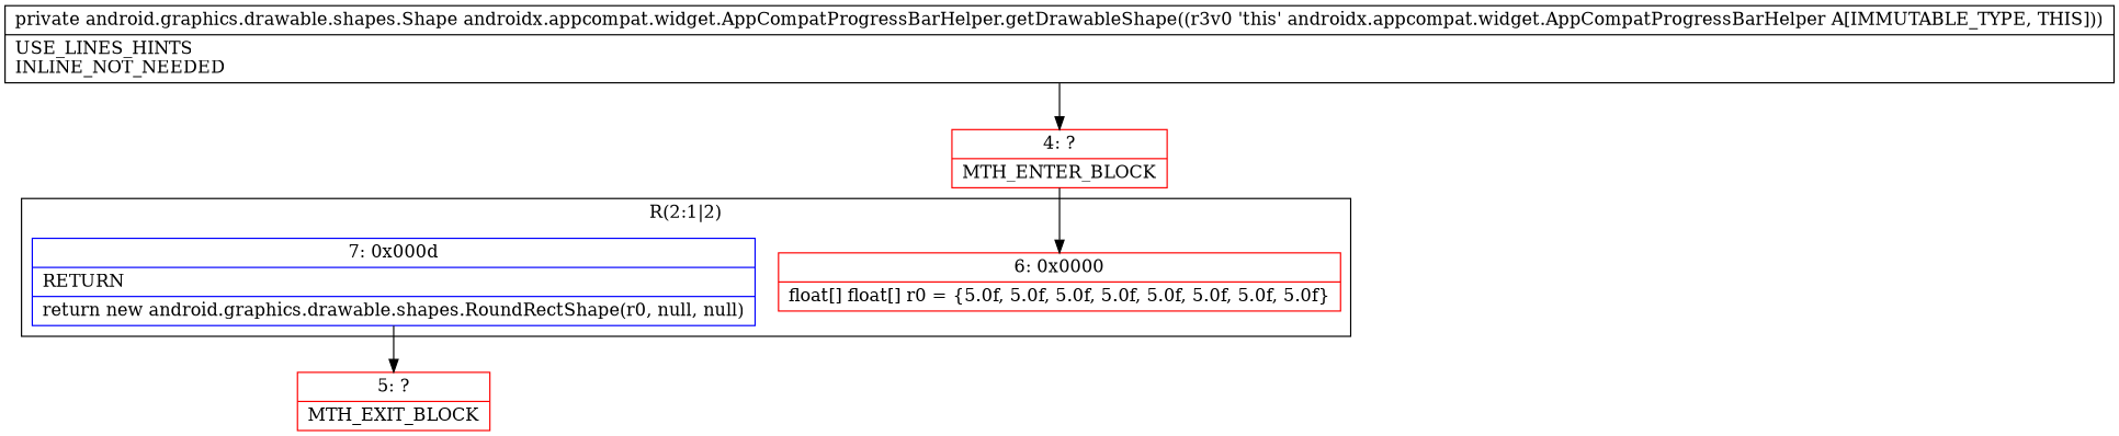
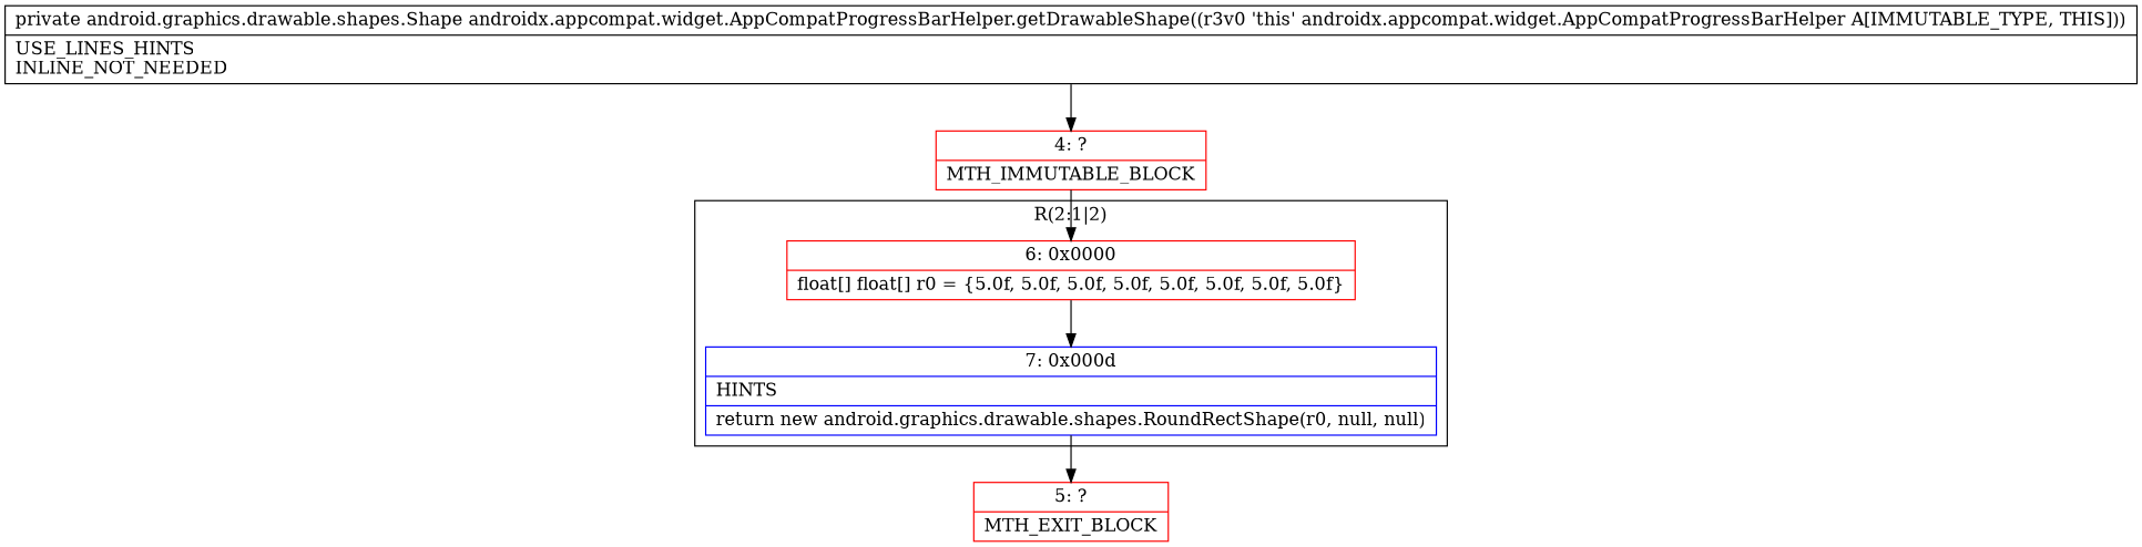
  digraph {
    node [color=red shape=record]
    n1 [label="{6\:\ 0x0000|float[] float[] r0 = \{5.0f, 5.0f, 5.0f, 5.0f, 5.0f, 5.0f, 5.0f, 5.0f\}\l}"]
-   n2 [color=blue label="{7\:\ 0x000d|RETURN\l|return new android.graphics.drawable.shapes.RoundRectShape(r0, null, null)\l}"]
+   n2 [color=blue label="{7\:\ 0x000d|HINTS\l|return new android.graphics.drawable.shapes.RoundRectShape(r0, null, null)\l}"]
    n3 [label="{5\:\ ?|MTH_EXIT_BLOCK\l}"]
-   n4 [label="{4\:\ ?|MTH_ENTER_BLOCK\l}"]
+   n4 [label="{4\:\ ?|MTH_IMMUTABLE_BLOCK\l}"]
    n5 [label="{private android.graphics.drawable.shapes.Shape androidx.appcompat.widget.AppCompatProgressBarHelper.getDrawableShape((r3v0 'this' androidx.appcompat.widget.AppCompatProgressBarHelper A[IMMUTABLE_TYPE, THIS]))  | USE_LINES_HINTS\lINLINE_NOT_NEEDED\l}" color=""]
    subgraph cluster_1 {
      label="R(2:1|2)"
      n1
      n2
    }
+   n1 -> n2
    n2 -> n3
    n4 -> n1
    n5 -> n4
  }
